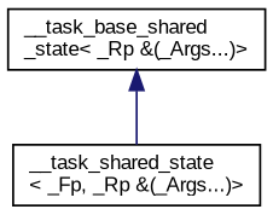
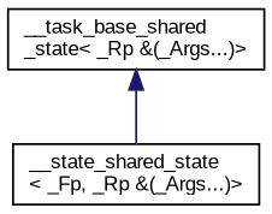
  digraph {
    rankdir=TB
    fontname="Liberation Sans"
    node [color=black fillcolor=white fontname="Liberation Sans" fontsize=10 shape=record style=filled]
    n1 [height=0.2 label="__task_base_shared\l_state\< _Rp &(_Args...)\>" width=0.4]
-   n2 [height=0.2 label="__task_shared_state\l\< _Fp, _Rp &(_Args...)\>" width=0.4]
+   n2 [height=0.2 label="__state_shared_state\l\< _Fp, _Rp &(_Args...)\>" width=0.4]
    n1 -> n2 [color=midnightblue dir=back fontname="Liberation Sans" fontsize=10 labelfontname=Helvetica labelfontsize=10 style=solid]
  }
